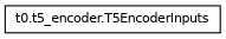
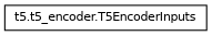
  digraph {
    rankdir=LR
-   n1 [color=black fillcolor=white fontname=Helvetica fontsize=10 height=0.2 label="t0.t5_encoder.T5EncoderInputs" shape=record style=filled width=0.4]
+   n1 [color=black fillcolor=white fontname=Helvetica fontsize=10 height=0.2 label="t5.t5_encoder.T5EncoderInputs" shape=record style=filled width=0.4]
  }
